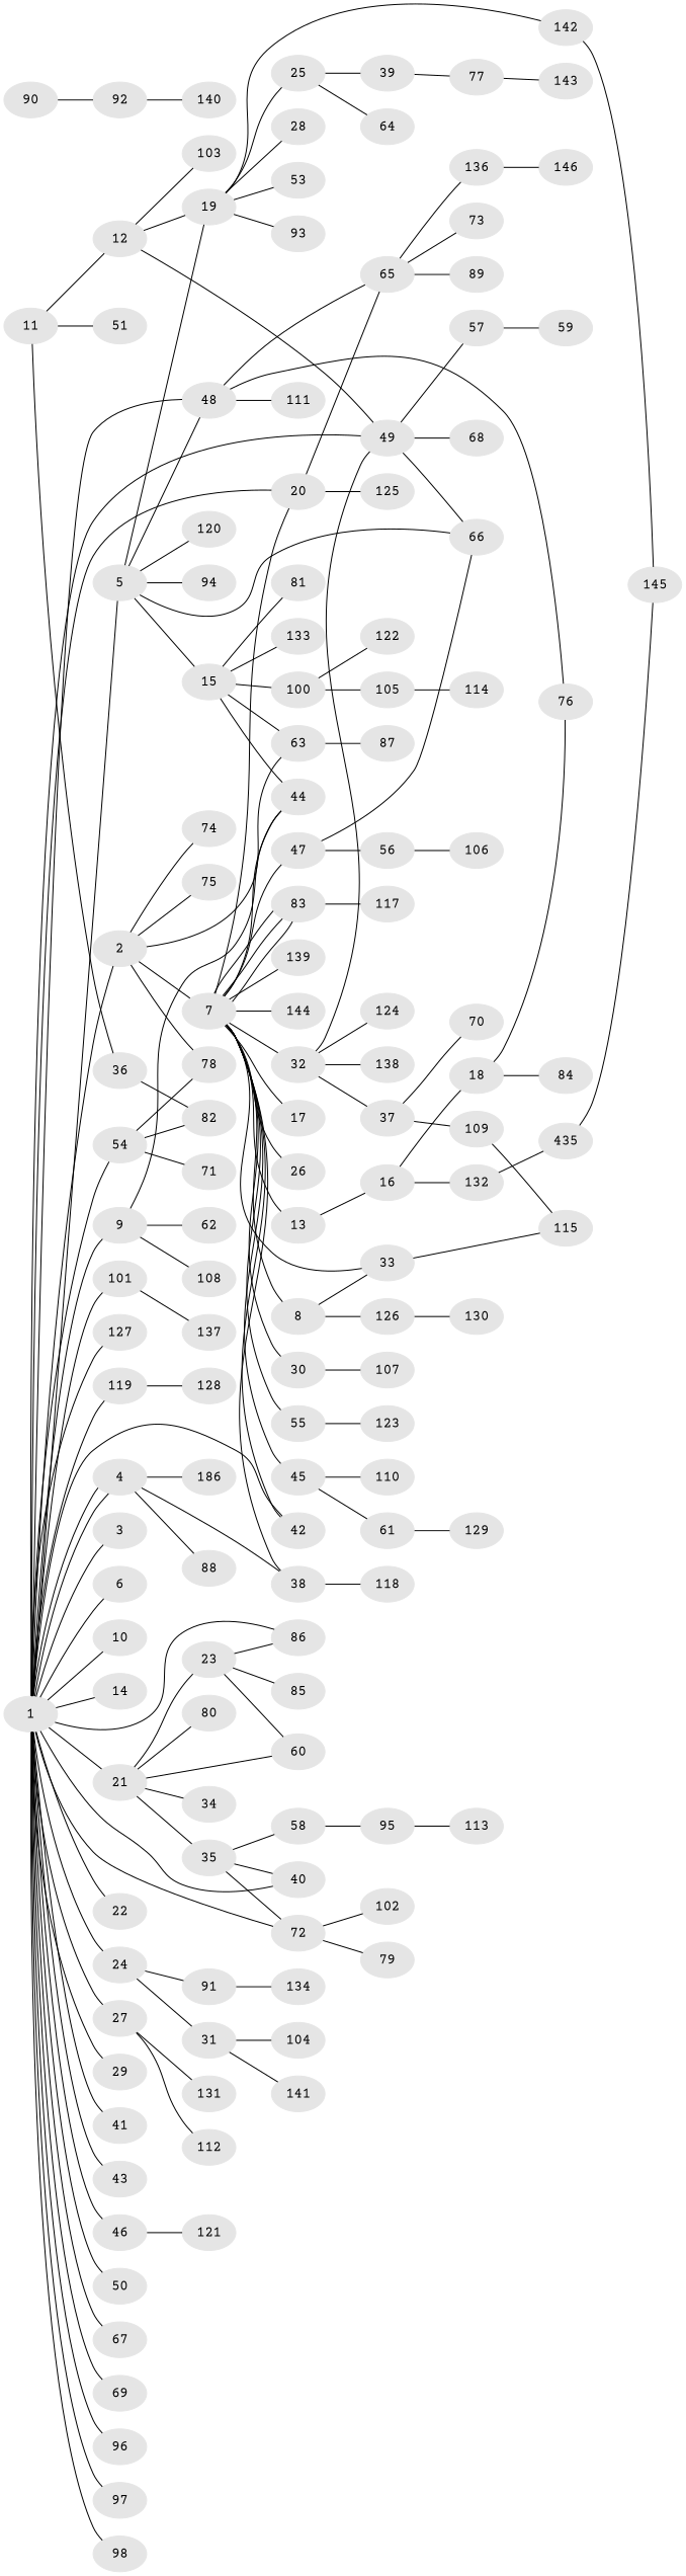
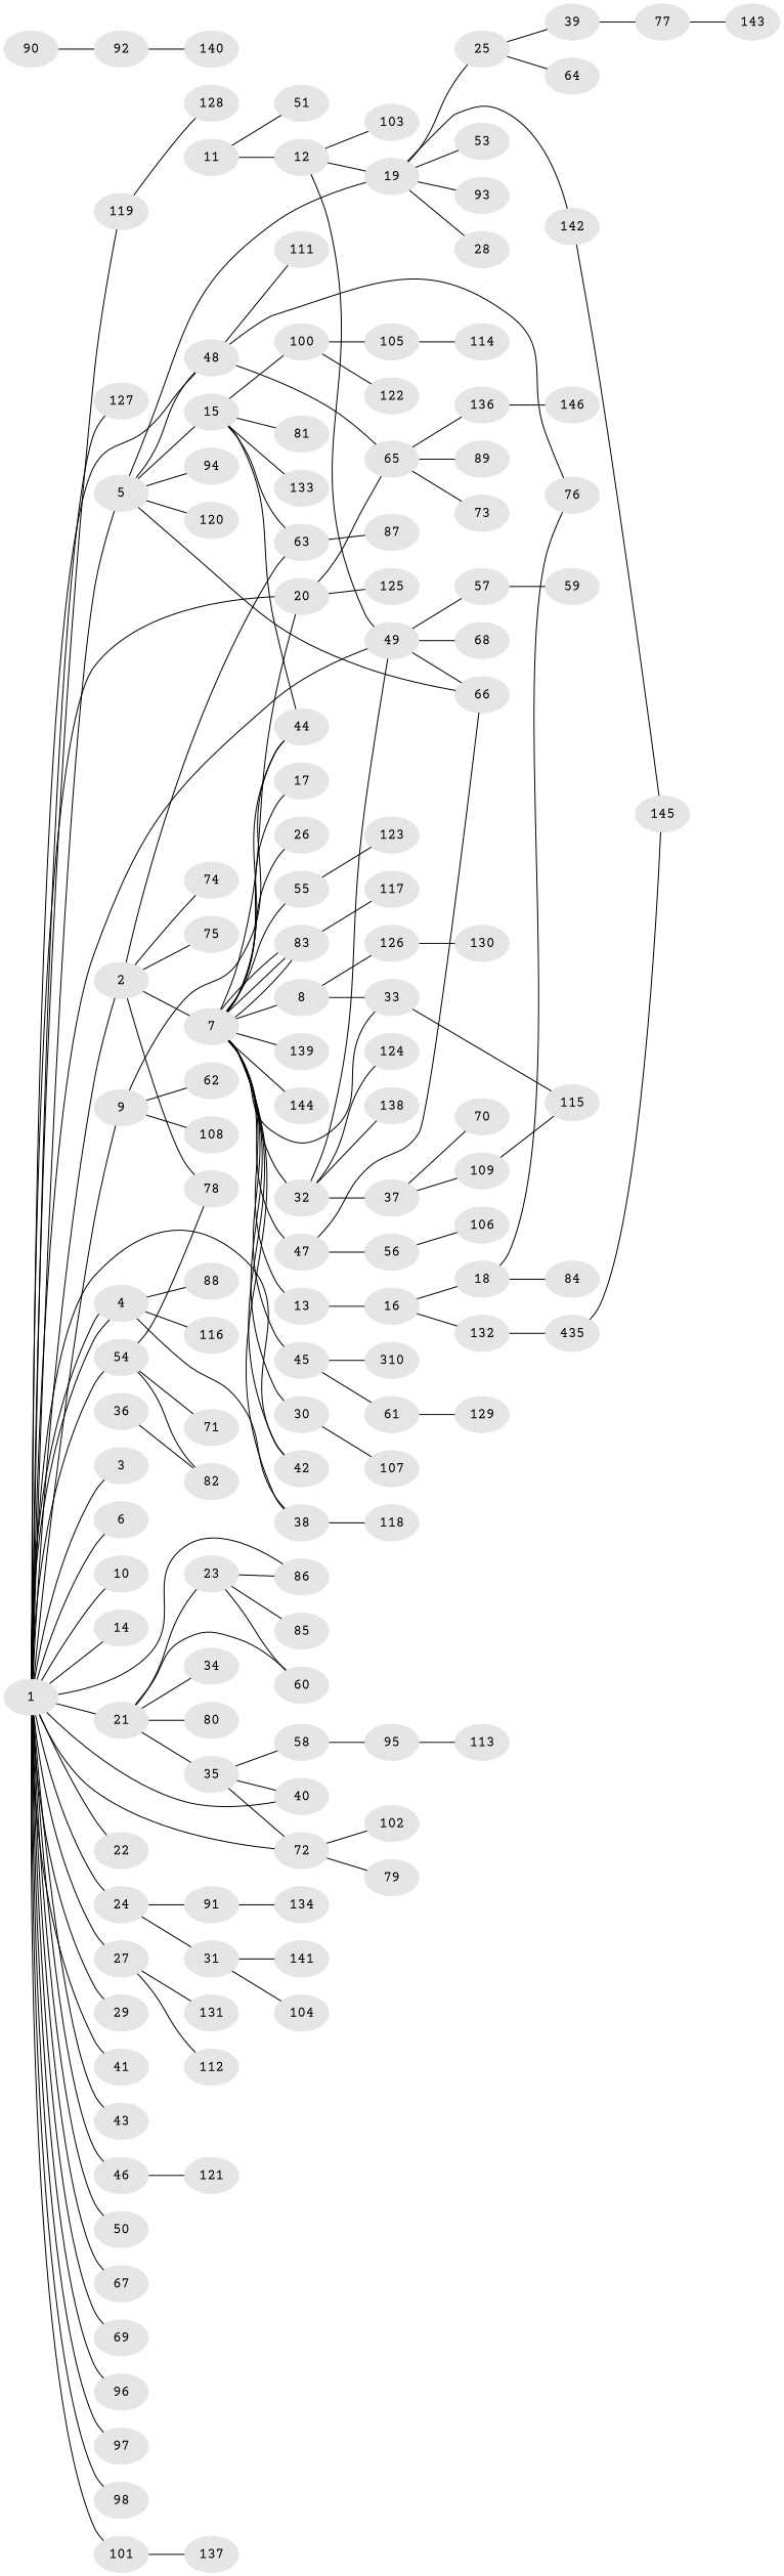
  graph {
    fontname="Courier Prime"
    rankdir=LR
    node [color=gray90 fontname="Courier Prime" style=filled]
    edge [fontname="Courier Prime"]
    1
    2
    3
    4
    5
    6
    9
    10
    14
    20
    21
    22
    24
    27
    29
    40
    41
    42
    43
    46
    48
    49
    50
    54
    67
    69
    72
    86
    96
    97
    98
    101
    119
    127
    7
    63
    74
    75
    78
    38
    88
-   116 [label=186]
+   116
    15
    19
    66
    94
    120
    44
    62
    108
    65
    125
    23
    34
    35
    80
    60
    31
    91
    112
    131
    121
    76
    111
    57
    68
    82
    71
    79
    102
    137
    128
    8
    13
    17
    26
    30
    32
    33
    45
    47
    55
    83
    139
    144
    87
    118
    81
    100
    133
    25
    28
    53
    93
    142
    126
    11
    12
    36
    51
    16
    107
    37
    124
    138
    115
    61
-   110
+   110 [label=310]
    56
    123
    117
    130
    103
    18
    132
    105
    122
    84
    n119 [label=435]
    39
    64
    145
    73
    89
    136
    85
    58
    90
    92
    104
    141
    134
    77
    70
    109
    95
    143
    129
    106
    59
    113
    146
    140
    114
    1 -- 2
    1 -- 3
    1 -- 4
    1 -- 4
    1 -- 5
    1 -- 6
    1 -- 9
    1 -- 10
    1 -- 14
    1 -- 20
    1 -- 21
    1 -- 22
    1 -- 24
    1 -- 27
    1 -- 29
    1 -- 40
    1 -- 41
    1 -- 42
    1 -- 43
    1 -- 46
    1 -- 48
    1 -- 49
    1 -- 50
    1 -- 54
    1 -- 67
    1 -- 69
    1 -- 72
    1 -- 86
    1 -- 96
    1 -- 97
    1 -- 98
    1 -- 101
    1 -- 119
    1 -- 127
    2 -- 7
    2 -- 63
    2 -- 74
    2 -- 75
    2 -- 78
    4 -- 38
    4 -- 88
    4 -- 116
    5 -- 48
    5 -- 15
    5 -- 19
    5 -- 66
    5 -- 94
    5 -- 120
    9 -- 44
    9 -- 62
    9 -- 108
    20 -- 65
    20 -- 125
    21 -- 23
    21 -- 34
    21 -- 35
    21 -- 80
    21 -- 60
    24 -- 31
    24 -- 91
    27 -- 112
    27 -- 131
    46 -- 121
    48 -- 65
    48 -- 76
    48 -- 111
    49 -- 66
    49 -- 57
    49 -- 68
    54 -- 78
    54 -- 82
    54 -- 71
    72 -- 79
    72 -- 102
    101 -- 137
    119 -- 128
    7 -- 20
    7 -- 42
    7 -- 38
    7 -- 44
    7 -- 8
    7 -- 13
    7 -- 17
    7 -- 26
    7 -- 30
    7 -- 32
    7 -- 33
    7 -- 45
    7 -- 47
    7 -- 55
    7 -- 83
    7 -- 83
    7 -- 83
    7 -- 139
    7 -- 144
    63 -- 87
    38 -- 118
    15 -- 63
    15 -- 44
    15 -- 81
    15 -- 100
    15 -- 133
    19 -- 25
    19 -- 28
    19 -- 53
    19 -- 93
    19 -- 142
    65 -- 73
    65 -- 89
    65 -- 136
    23 -- 86
    23 -- 60
    23 -- 85
    35 -- 40
    35 -- 72
    35 -- 58
    31 -- 104
    31 -- 141
    91 -- 134
    57 -- 59
    8 -- 33
    8 -- 126
    13 -- 16
    30 -- 107
    32 -- 49
    32 -- 37
    32 -- 124
    32 -- 138
    33 -- 115
    45 -- 61
    45 -- 110
    47 -- 66
    47 -- 56
    55 -- 123
    83 -- 117
    100 -- 105
    100 -- 122
    25 -- 39
    25 -- 64
    142 -- 145
    126 -- 130
    11 -- 12
-   11 -- 36
    11 -- 51
    12 -- 49
    12 -- 19
    12 -- 103
    36 -- 82
    16 -- 18
    16 -- 132
    37 -- 70
    37 -- 109
    61 -- 129
    56 -- 106
    18 -- 76
    18 -- 84
    132 -- n119
    105 -- 114
    n119 -- 145
    39 -- 77
    136 -- 146
    58 -- 95
    90 -- 92
    92 -- 140
    77 -- 143
    109 -- 115
    95 -- 113
  }
